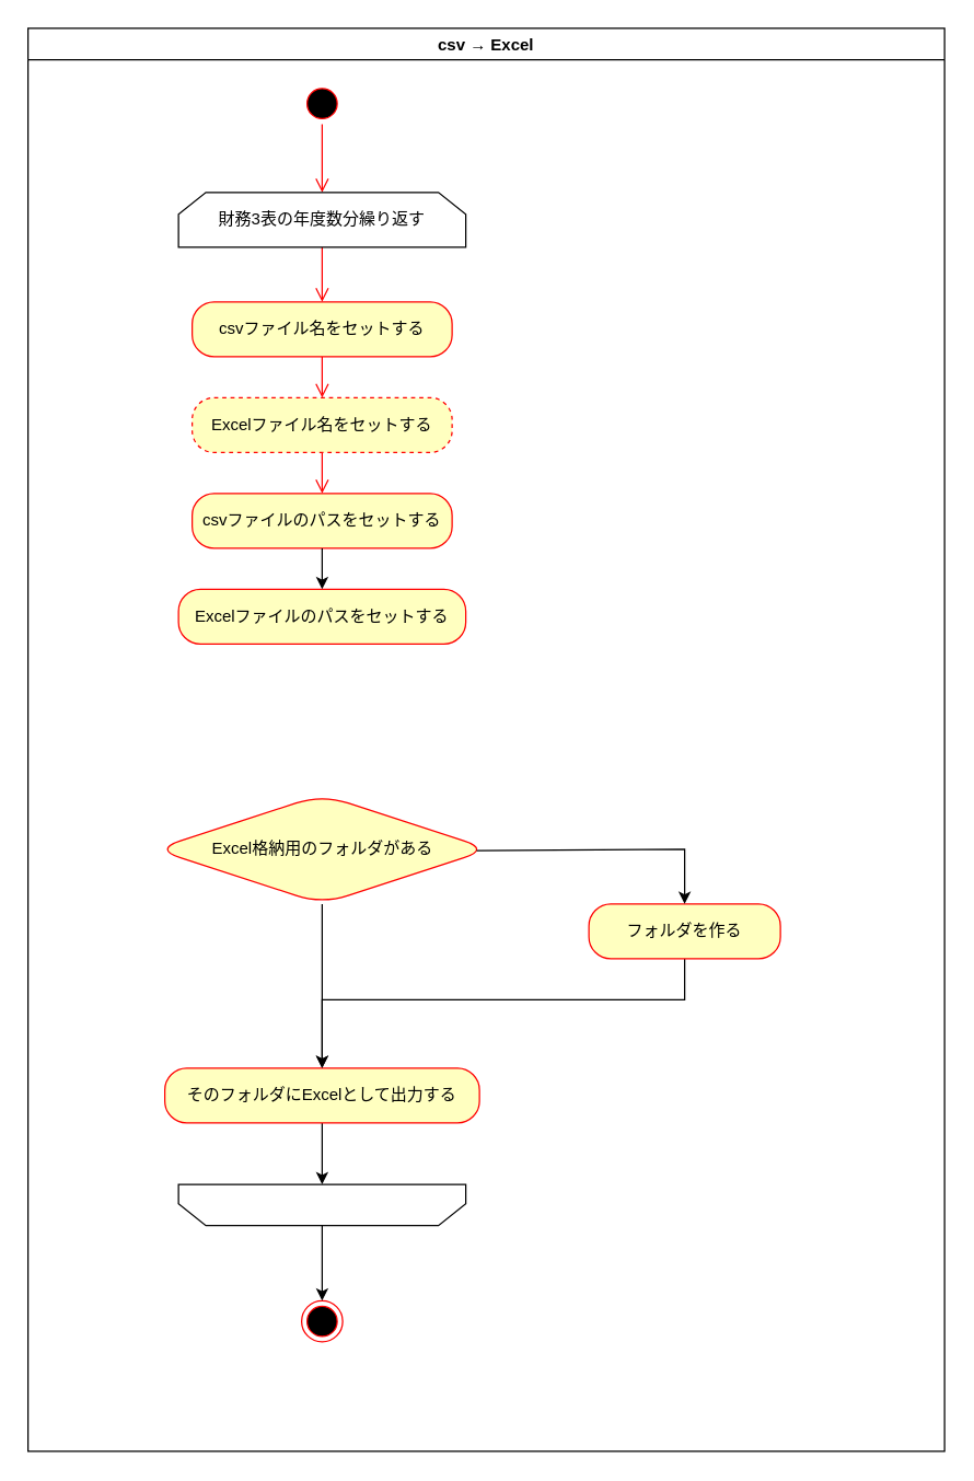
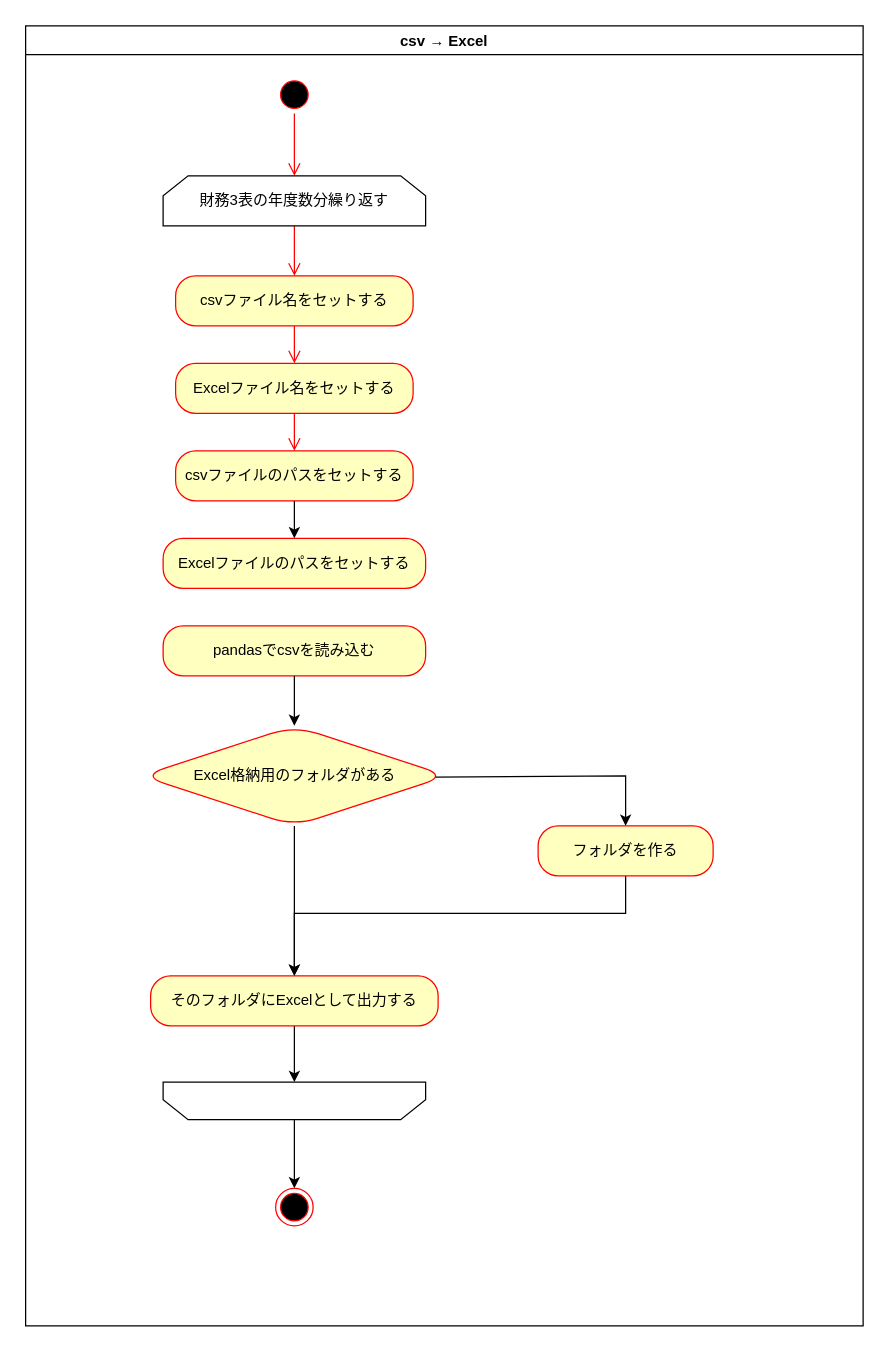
  <mxCell id="0" />
  <mxCell id="1" parent="0" />
  <mxCell id="2" value="csv → Excel" style="swimlane;" parent="1" vertex="1"><mxGeometry x="20" y="20" width="670" height="1040" as="geometry" /></mxCell>
  <mxCell id="3" value="" style="ellipse;html=1;shape=startState;fillColor=#000000;strokeColor=#ff0000;" parent="2" vertex="1"><mxGeometry x="200" y="40" width="30" height="30" as="geometry" /></mxCell>
- <mxCell id="4" value="Excelファイル名をセットする" style="rounded=1;whiteSpace=wrap;html=1;arcSize=40;fontColor=#000000;fillColor=#ffffc0;strokeColor=#ff0000;dashed=1;" parent="2" vertex="1"><mxGeometry x="120" y="270" width="190" height="40" as="geometry" /></mxCell>
+ <mxCell id="4" value="Excelファイル名をセットする" style="rounded=1;whiteSpace=wrap;html=1;arcSize=40;fontColor=#000000;fillColor=#ffffc0;strokeColor=#ff0000;" parent="2" vertex="1"><mxGeometry x="120" y="270" width="190" height="40" as="geometry" /></mxCell>
  <mxCell id="5" value="" style="html=1;verticalAlign=bottom;endArrow=open;endSize=8;strokeColor=#ff0000;" parent="2" source="3" target="9" edge="1"><mxGeometry relative="1" as="geometry"><mxPoint x="105" y="140" as="targetPoint" /></mxGeometry></mxCell>
  <mxCell id="6" value="csvファイル名をセットする" style="rounded=1;whiteSpace=wrap;html=1;arcSize=40;fontColor=#000000;fillColor=#ffffc0;strokeColor=#ff0000;" parent="2" vertex="1"><mxGeometry x="120" y="200" width="190" height="40" as="geometry" /></mxCell>
  <mxCell id="7" value="" style="edgeStyle=orthogonalEdgeStyle;html=1;verticalAlign=bottom;endArrow=open;endSize=8;strokeColor=#ff0000;exitX=0.5;exitY=1;exitDx=0;exitDy=0;entryX=0.5;entryY=0;entryDx=0;entryDy=0;" parent="2" source="9" target="6" edge="1"><mxGeometry relative="1" as="geometry"><mxPoint x="330" y="400" as="targetPoint" /></mxGeometry></mxCell>
  <mxCell id="8" value="csvファイルのパスをセットする" style="rounded=1;whiteSpace=wrap;html=1;arcSize=40;fontColor=#000000;fillColor=#ffffc0;strokeColor=#ff0000;" vertex="1" parent="2"><mxGeometry x="120" y="340" width="190" height="40" as="geometry" /></mxCell>
  <mxCell id="9" value="財務3表の年度数分繰り返す" style="shape=loopLimit;whiteSpace=wrap;html=1;" vertex="1" parent="2"><mxGeometry x="110" y="120" width="210" height="40" as="geometry" /></mxCell>
  <mxCell id="10" value="" style="edgeStyle=orthogonalEdgeStyle;html=1;verticalAlign=bottom;endArrow=open;endSize=8;strokeColor=#ff0000;exitX=0.5;exitY=1;exitDx=0;exitDy=0;" edge="1" parent="2" source="4" target="8"><mxGeometry relative="1" as="geometry"><mxPoint x="390" y="180" as="targetPoint" /><mxPoint x="295" y="210" as="sourcePoint" /></mxGeometry></mxCell>
  <mxCell id="11" value="" style="edgeStyle=orthogonalEdgeStyle;html=1;verticalAlign=bottom;endArrow=open;endSize=8;strokeColor=#ff0000;entryX=0.5;entryY=0;entryDx=0;entryDy=0;" parent="2" source="6" edge="1" target="4"><mxGeometry relative="1" as="geometry"><mxPoint x="320" y="500" as="targetPoint" /></mxGeometry></mxCell>
  <mxCell id="12" value="Excelファイルのパスをセットする" style="rounded=1;whiteSpace=wrap;html=1;arcSize=40;fontColor=#000000;fillColor=#ffffc0;strokeColor=#ff0000;" vertex="1" parent="2"><mxGeometry x="110" y="410" width="210" height="40" as="geometry" /></mxCell>
  <mxCell id="13" value="" style="edgeStyle=none;rounded=0;orthogonalLoop=1;jettySize=auto;html=1;" edge="1" parent="2" source="8" target="12"><mxGeometry relative="1" as="geometry" /></mxCell>
+ <mxCell id="14" value="pandasでcsvを読み込む" style="whiteSpace=wrap;html=1;rounded=1;fontColor=#000000;strokeColor=#ff0000;fillColor=#ffffc0;arcSize=40;" vertex="1" parent="2"><mxGeometry x="110" y="480" width="210" height="40" as="geometry" /></mxCell>
  <mxCell id="15" value="Excel格納用のフォルダがある" style="rhombus;whiteSpace=wrap;html=1;rounded=1;fontColor=#000000;strokeColor=#ff0000;fillColor=#ffffc0;arcSize=40;" vertex="1" parent="2"><mxGeometry x="92.5" y="560" width="245" height="80" as="geometry" /></mxCell>
+ <mxCell id="16" value="" style="edgeStyle=none;rounded=0;orthogonalLoop=1;jettySize=auto;html=1;" edge="1" parent="2" source="14" target="15"><mxGeometry relative="1" as="geometry" /></mxCell>
  <mxCell id="17" style="edgeStyle=orthogonalEdgeStyle;rounded=0;orthogonalLoop=1;jettySize=auto;html=1;exitX=0.5;exitY=1;exitDx=0;exitDy=0;entryX=0.5;entryY=1;entryDx=0;entryDy=0;" edge="1" parent="2" source="18" target="25"><mxGeometry relative="1" as="geometry" /></mxCell>
  <mxCell id="18" value="そのフォルダにExcelとして出力する" style="whiteSpace=wrap;html=1;rounded=1;fontColor=#000000;strokeColor=#ff0000;fillColor=#ffffc0;arcSize=40;" vertex="1" parent="2"><mxGeometry x="100" y="760" width="230" height="40" as="geometry" /></mxCell>
  <mxCell id="19" value="" style="edgeStyle=none;rounded=0;orthogonalLoop=1;jettySize=auto;html=1;" edge="1" parent="2" source="15" target="18"><mxGeometry relative="1" as="geometry" /></mxCell>
  <mxCell id="20" style="edgeStyle=orthogonalEdgeStyle;rounded=0;orthogonalLoop=1;jettySize=auto;html=1;exitX=0.5;exitY=1;exitDx=0;exitDy=0;entryX=0.5;entryY=0;entryDx=0;entryDy=0;" edge="1" parent="2" source="21" target="18"><mxGeometry relative="1" as="geometry"><mxPoint x="215" y="755" as="targetPoint" /><Array as="points"><mxPoint x="480" y="710" /><mxPoint x="215" y="710" /></Array></mxGeometry></mxCell>
  <mxCell id="21" value="フォルダを作る" style="whiteSpace=wrap;html=1;rounded=1;fontColor=#000000;strokeColor=#ff0000;fillColor=#ffffc0;arcSize=40;" vertex="1" parent="2"><mxGeometry x="410" y="640" width="140" height="40" as="geometry" /></mxCell>
  <mxCell id="22" value="" style="edgeStyle=none;rounded=0;orthogonalLoop=1;jettySize=auto;html=1;exitX=0.961;exitY=0.513;exitDx=0;exitDy=0;entryX=0.5;entryY=0;entryDx=0;entryDy=0;exitPerimeter=0;" edge="1" parent="2" source="15" target="21"><mxGeometry relative="1" as="geometry"><Array as="points"><mxPoint x="480" y="600" /></Array></mxGeometry></mxCell>
  <mxCell id="23" value="" style="ellipse;html=1;shape=endState;fillColor=#000000;strokeColor=#ff0000;" parent="2" vertex="1"><mxGeometry x="200" y="930" width="30" height="30" as="geometry" /></mxCell>
  <mxCell id="24" style="edgeStyle=orthogonalEdgeStyle;rounded=0;orthogonalLoop=1;jettySize=auto;html=1;exitX=0.5;exitY=0;exitDx=0;exitDy=0;entryX=0.5;entryY=0;entryDx=0;entryDy=0;" edge="1" parent="2" source="25" target="23"><mxGeometry relative="1" as="geometry" /></mxCell>
  <mxCell id="25" value="" style="shape=loopLimit;whiteSpace=wrap;html=1;rotation=-180;" vertex="1" parent="2"><mxGeometry x="110" y="845" width="210" height="30" as="geometry" /></mxCell>
